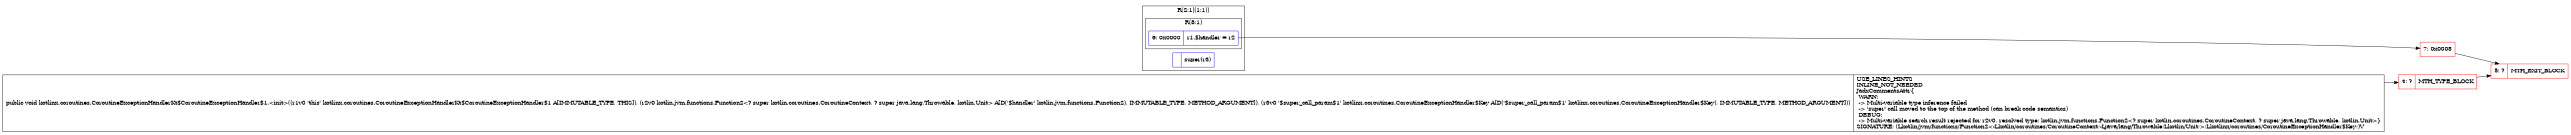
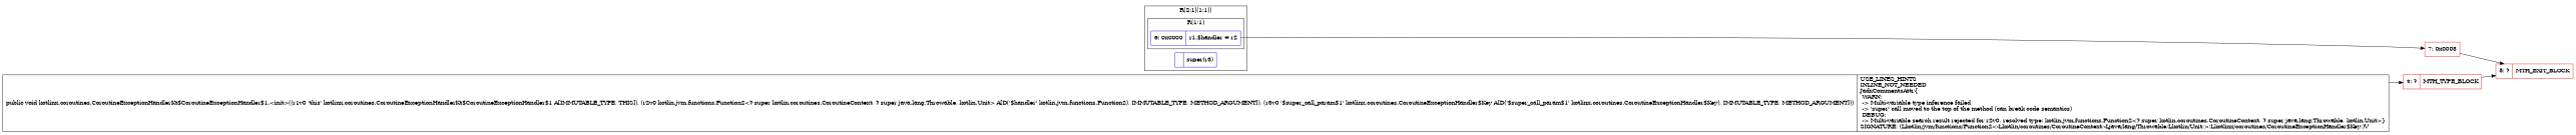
  digraph {
    rankdir=LR
    node [color=red shape=record]
    n1 [color=blue label="{6\:\ 0x0000|r1.$handler = r2\l}"]
    n2 [color=blue label="{|super(r3)\l}"]
    n3 [label="{7\:\ 0x0008}"]
    n4 [label="{5\:\ ?|MTH_EXIT_BLOCK\l}"]
    n5 [label="{4\:\ ?|MTH_TYPE_BLOCK\l}"]
    n6 [label="{public void kotlinx.coroutines.CoroutineExceptionHandlerKt$CoroutineExceptionHandler$1.\<init\>((r1v0 'this' kotlinx.coroutines.CoroutineExceptionHandlerKt$CoroutineExceptionHandler$1 A[IMMUTABLE_TYPE, THIS]), (r2v0 kotlin.jvm.functions.Function2\<? super kotlin.coroutines.CoroutineContext, ? super java.lang.Throwable, kotlin.Unit\> A[D('$handler' kotlin.jvm.functions.Function2), IMMUTABLE_TYPE, METHOD_ARGUMENT]), (r3v0 '$super_call_param$1' kotlinx.coroutines.CoroutineExceptionHandler$Key A[D('$super_call_param$1' kotlinx.coroutines.CoroutineExceptionHandler$Key), IMMUTABLE_TYPE, METHOD_ARGUMENT]))  | USE_LINES_HINTS\lINLINE_NOT_NEEDED\lJadxCommentsAttr\{\l WARN: \l \-\> Multi\-variable type inference failed\l \-\> 'super' call moved to the top of the method (can break code semantics)\l DEBUG: \l \-\> Multi\-variable search result rejected for r2v0, resolved type: kotlin.jvm.functions.Function2\<? super kotlin.coroutines.CoroutineContext, ? super java.lang.Throwable, kotlin.Unit\>\}\lSIGNATURE: (Lkotlin\/jvm\/functions\/Function2\<\-Lkotlin\/coroutines\/CoroutineContext;\-Ljava\/lang\/Throwable;Lkotlin\/Unit;\>;Lkotlinx\/coroutines\/CoroutineExceptionHandler$Key;)V\l}" color=""]
    subgraph cluster_1 {
      label="R(2:1|(1:1))"
      n2
      subgraph cluster_2 {
-       label="R(8:1)"
+       label="R(1:1)"
        n1
      }
    }
    n1 -> n3
    n3 -> n4
    n5 -> n4
    n6 -> n5
  }
